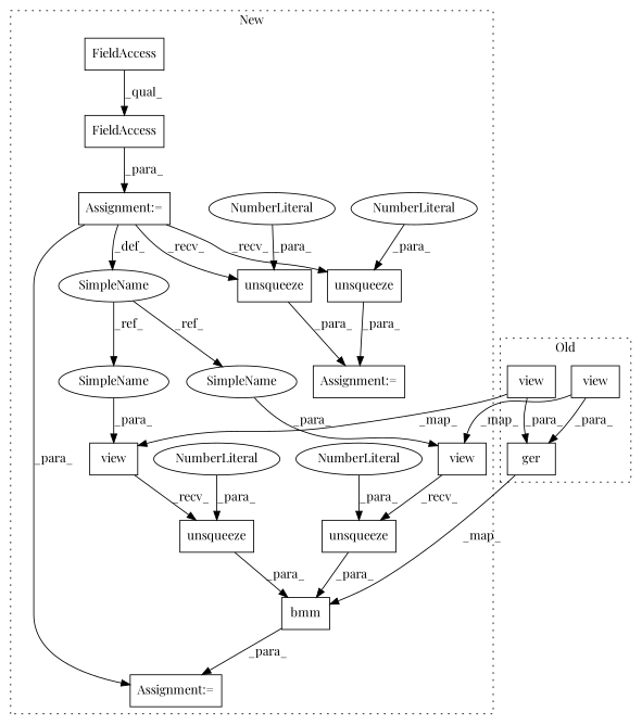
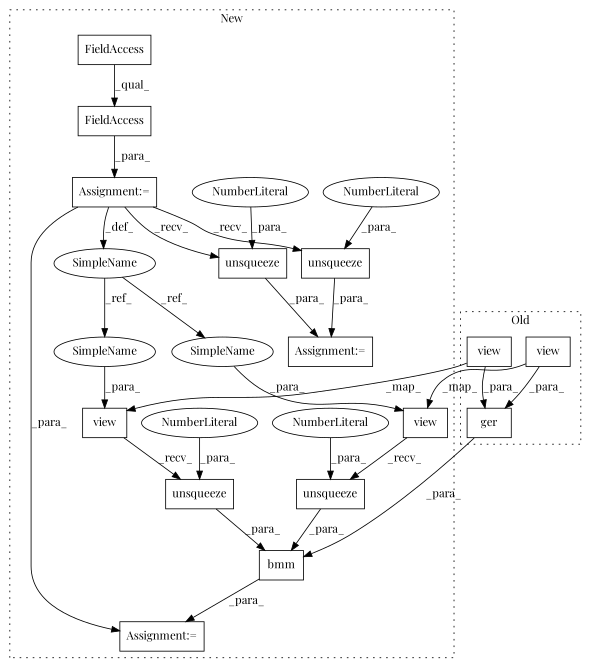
  digraph {
    fontname="Playfair Display"
    node [a=32 l=1 s=2563 shape=box fontname="Playfair Display"]
    edge [fontname="Playfair Display"]
    n1 [l="4,1" label=ger s="2841,2862"]
    n2 [l="5,1" label=view s="2584,2591"]
    n3 [l="5,1" label=view s="2621,2628"]
    n4 [l="4,1" label=bmm s="3030,3051"]
    n5 [l="10,1" label=unsqueeze s="2764,2775"]
    n6 [a=34 label=NumberLiteral s=2774 shape=ellipse]
    n7 [l="10,1" label=unsqueeze s="2703,2714"]
    n8 [a=34 label=NumberLiteral s=2713 shape=ellipse]
    n9 [l="5,1" label=view s="2683,2701"]
    n10 [a=42 l=10 label=SimpleName s=2552 shape=ellipse]
    n11 [l="5,1" label=view s="2744,2762"]
    n12 [a=7 label="Assignment:=" s=2562]
    n13 [l="10,1" label=unsqueeze s="2833,2844"]
    n14 [a=34 label=NumberLiteral s=2843 shape=ellipse]
    n15 [l="10,1" label=unsqueeze s="2634,2645"]
    n16 [a=34 label=NumberLiteral s=2644 shape=ellipse]
    n17 [a=22 l=22 label=FieldAccess]
    n18 [a=22 l=11 label=FieldAccess]
    n19 [a=7 label="Assignment:=" s=2881]
    n20 [a=7 label="Assignment:=" s=3013]
    n21 [a=42 l=10 label=SimpleName s=2688 shape=ellipse]
    n22 [a=42 l=10 label=SimpleName s=2749 shape=ellipse]
    subgraph cluster_1 {
      label=Old
      style=dotted
      n1
      n2
      n3
    }
    subgraph cluster_2 {
      label=New
      style=dotted
      n4
      n5
      n6
      n7
      n8
      n9
      n10
      n11
      n12
      n13
      n14
      n15
      n16
      n17
      n18
      n19
      n20
      n21
      n22
    }
-   n1 -> n4 [label=_map_]
+   n1 -> n4 [label=_para_]
    n2 -> n1 [label=_para_]
    n2 -> n9 [label=_map_]
    n3 -> n1 [label=_para_]
    n3 -> n11 [label=_map_]
    n4 -> n20 [label=_para_]
    n5 -> n4 [label=_para_]
    n6 -> n5 [label=_para_]
    n7 -> n4 [label=_para_]
    n8 -> n7 [label=_para_]
    n9 -> n7 [label=_recv_]
    n10 -> n21 [label=_ref_]
    n10 -> n22 [label=_ref_]
    n11 -> n5 [label=_recv_]
    n12 -> n10 [label=_def_]
    n12 -> n13 [label=_recv_]
    n12 -> n15 [label=_recv_]
    n12 -> n20 [label=_para_]
    n13 -> n19 [label=_para_]
    n14 -> n13 [label=_para_]
    n15 -> n19 [label=_para_]
    n16 -> n15 [label=_para_]
    n17 -> n12 [label=_para_]
    n18 -> n17 [label=_qual_]
    n21 -> n9 [label=_para_]
    n22 -> n11 [label=_para_]
  }
